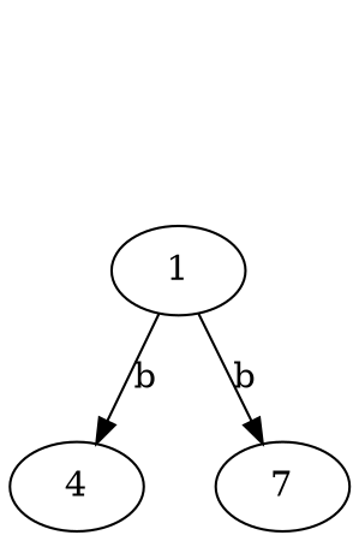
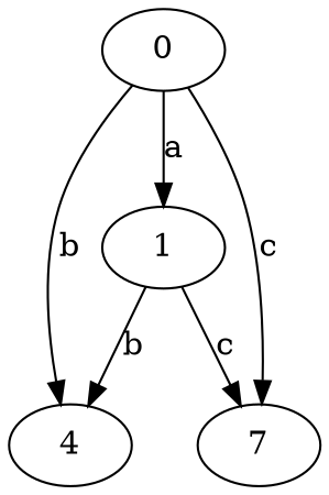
  strict digraph {
+   0
    1
    4
    7
+   0 -> 1 [label=a]
+   0 -> 4 [label=b]
+   0 -> 7 [label=c]
    1 -> 4 [label=b]
-   1 -> 7 [label=b]
+   1 -> 7 [label=c]
  }
